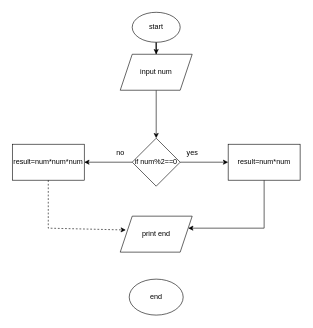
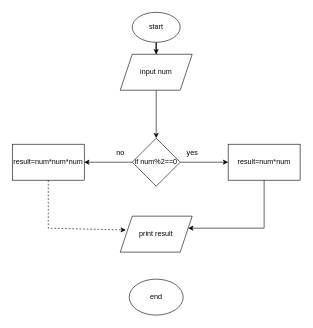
  <mxCell id="0" />
  <mxCell id="1" parent="0" />
  <mxCell id="2" style="edgeStyle=orthogonalEdgeStyle;rounded=0;orthogonalLoop=1;jettySize=auto;html=1;entryX=0.5;entryY=0;entryDx=0;entryDy=0;" parent="1" source="3" target="5" edge="1"><mxGeometry relative="1" as="geometry" /></mxCell>
  <mxCell id="3" value="start" style="ellipse;whiteSpace=wrap;html=1;" parent="1" vertex="1"><mxGeometry x="220" y="20" width="80" height="50" as="geometry" /></mxCell>
  <mxCell id="4" style="edgeStyle=orthogonalEdgeStyle;rounded=0;orthogonalLoop=1;jettySize=auto;html=1;entryX=0.5;entryY=0;entryDx=0;entryDy=0;" parent="1" source="5" target="8" edge="1"><mxGeometry relative="1" as="geometry" /></mxCell>
  <mxCell id="5" value="input num" style="shape=parallelogram;perimeter=parallelogramPerimeter;whiteSpace=wrap;html=1;fixedSize=1;" parent="1" vertex="1"><mxGeometry x="200" y="90" width="120" height="60" as="geometry" /></mxCell>
  <mxCell id="6" style="edgeStyle=orthogonalEdgeStyle;rounded=0;orthogonalLoop=1;jettySize=auto;html=1;entryX=1;entryY=0.5;entryDx=0;entryDy=0;" parent="1" source="8" target="11" edge="1"><mxGeometry relative="1" as="geometry" /></mxCell>
  <mxCell id="7" style="edgeStyle=orthogonalEdgeStyle;rounded=0;orthogonalLoop=1;jettySize=auto;html=1;entryX=0;entryY=0.5;entryDx=0;entryDy=0;" parent="1" source="8" target="10" edge="1"><mxGeometry relative="1" as="geometry" /></mxCell>
  <mxCell id="8" value="if num%2==0" style="rhombus;whiteSpace=wrap;html=1;" parent="1" vertex="1"><mxGeometry x="220" y="230" width="80" height="80" as="geometry" /></mxCell>
  <mxCell id="9" style="edgeStyle=orthogonalEdgeStyle;rounded=0;orthogonalLoop=1;jettySize=auto;html=1;" parent="1" source="10" target="14" edge="1"><mxGeometry relative="1" as="geometry"><mxPoint x="440" y="400" as="targetPoint" /><Array as="points"><mxPoint x="440" y="380" /></Array></mxGeometry></mxCell>
  <mxCell id="10" value="result=num*num" style="rounded=0;whiteSpace=wrap;html=1;" parent="1" vertex="1"><mxGeometry x="380" y="240" width="120" height="60" as="geometry" /></mxCell>
  <mxCell id="11" value="result=num*num*num" style="rounded=0;whiteSpace=wrap;html=1;" parent="1" vertex="1"><mxGeometry y="240" width="120" height="60" as="geometry" x="20" /></mxCell>
  <mxCell id="12" value="yes" style="text;html=1;align=center;verticalAlign=middle;resizable=0;points=[];autosize=1;strokeColor=none;fillColor=none;" parent="1" vertex="1"><mxGeometry x="300" y="240" width="40" height="30" as="geometry" /></mxCell>
  <mxCell id="13" value="no" style="text;html=1;align=center;verticalAlign=middle;resizable=0;points=[];autosize=1;strokeColor=none;fillColor=none;" parent="1" vertex="1"><mxGeometry x="180" y="240" width="40" height="30" as="geometry" /></mxCell>
- <mxCell id="14" value="print end" style="shape=parallelogram;perimeter=parallelogramPerimeter;whiteSpace=wrap;html=1;fixedSize=1;" parent="1" vertex="1"><mxGeometry x="200" y="360" width="120" height="60" as="geometry" /></mxCell>
+ <mxCell id="14" value="print result" style="shape=parallelogram;perimeter=parallelogramPerimeter;whiteSpace=wrap;html=1;fixedSize=1;" parent="1" vertex="1"><mxGeometry x="200" y="360" width="120" height="60" as="geometry" /></mxCell>
  <mxCell id="15" value="" style="endArrow=classic;html=1;rounded=0;exitX=0.5;exitY=1;exitDx=0;exitDy=0;entryX=0.078;entryY=0.384;entryDx=0;entryDy=0;entryPerimeter=0;dashed=1;" parent="1" source="11" target="14" edge="1"><mxGeometry width="50" height="50" relative="1" as="geometry"><mxPoint x="90" y="400" as="sourcePoint" /><mxPoint x="140" y="350" as="targetPoint" /><Array as="points"><mxPoint x="80" y="380" /></Array></mxGeometry></mxCell>
  <mxCell id="16" value="end" style="ellipse;whiteSpace=wrap;html=1;" parent="1" vertex="1"><mxGeometry x="215" y="465" width="90" height="60" as="geometry" /></mxCell>
